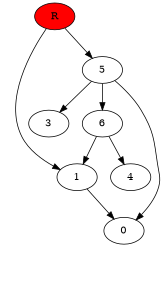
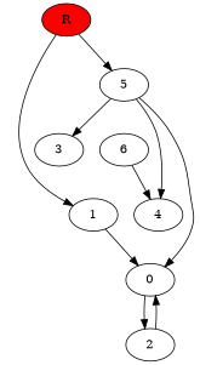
  digraph {
    n1 [label=0]
    1
+   2
    5
    3
    4
    6
    R [fillcolor="#ff0000" style=filled]
+   n1 -> 2
    1 -> n1
+   2 -> n1
    5 -> n1
    5 -> 3
-   5 -> 6
-   6 -> 1
+   5 -> 4
    6 -> 4
    R -> 1
    R -> 5
  }
